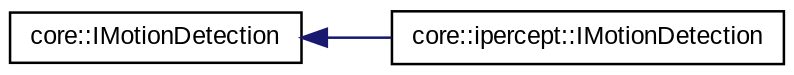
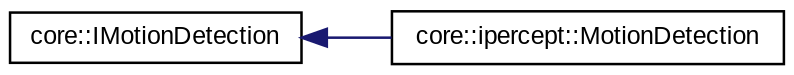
  digraph {
    rankdir=LR
    fontname="Liberation Sans"
    node [color=black fillcolor=white fontname="Liberation Sans" fontsize=10 shape=record style=filled]
    n1 [height=0.2 label="core::IMotionDetection" width=0.4]
-   n2 [height=0.2 label="core::ipercept::IMotionDetection" width=0.4]
+   n2 [height=0.2 label="core::ipercept::MotionDetection" width=0.4]
    n1 -> n2 [color=midnightblue dir=back fontname="Liberation Sans" fontsize=10 labelfontname=Helvetica labelfontsize=10 style=solid]
  }
